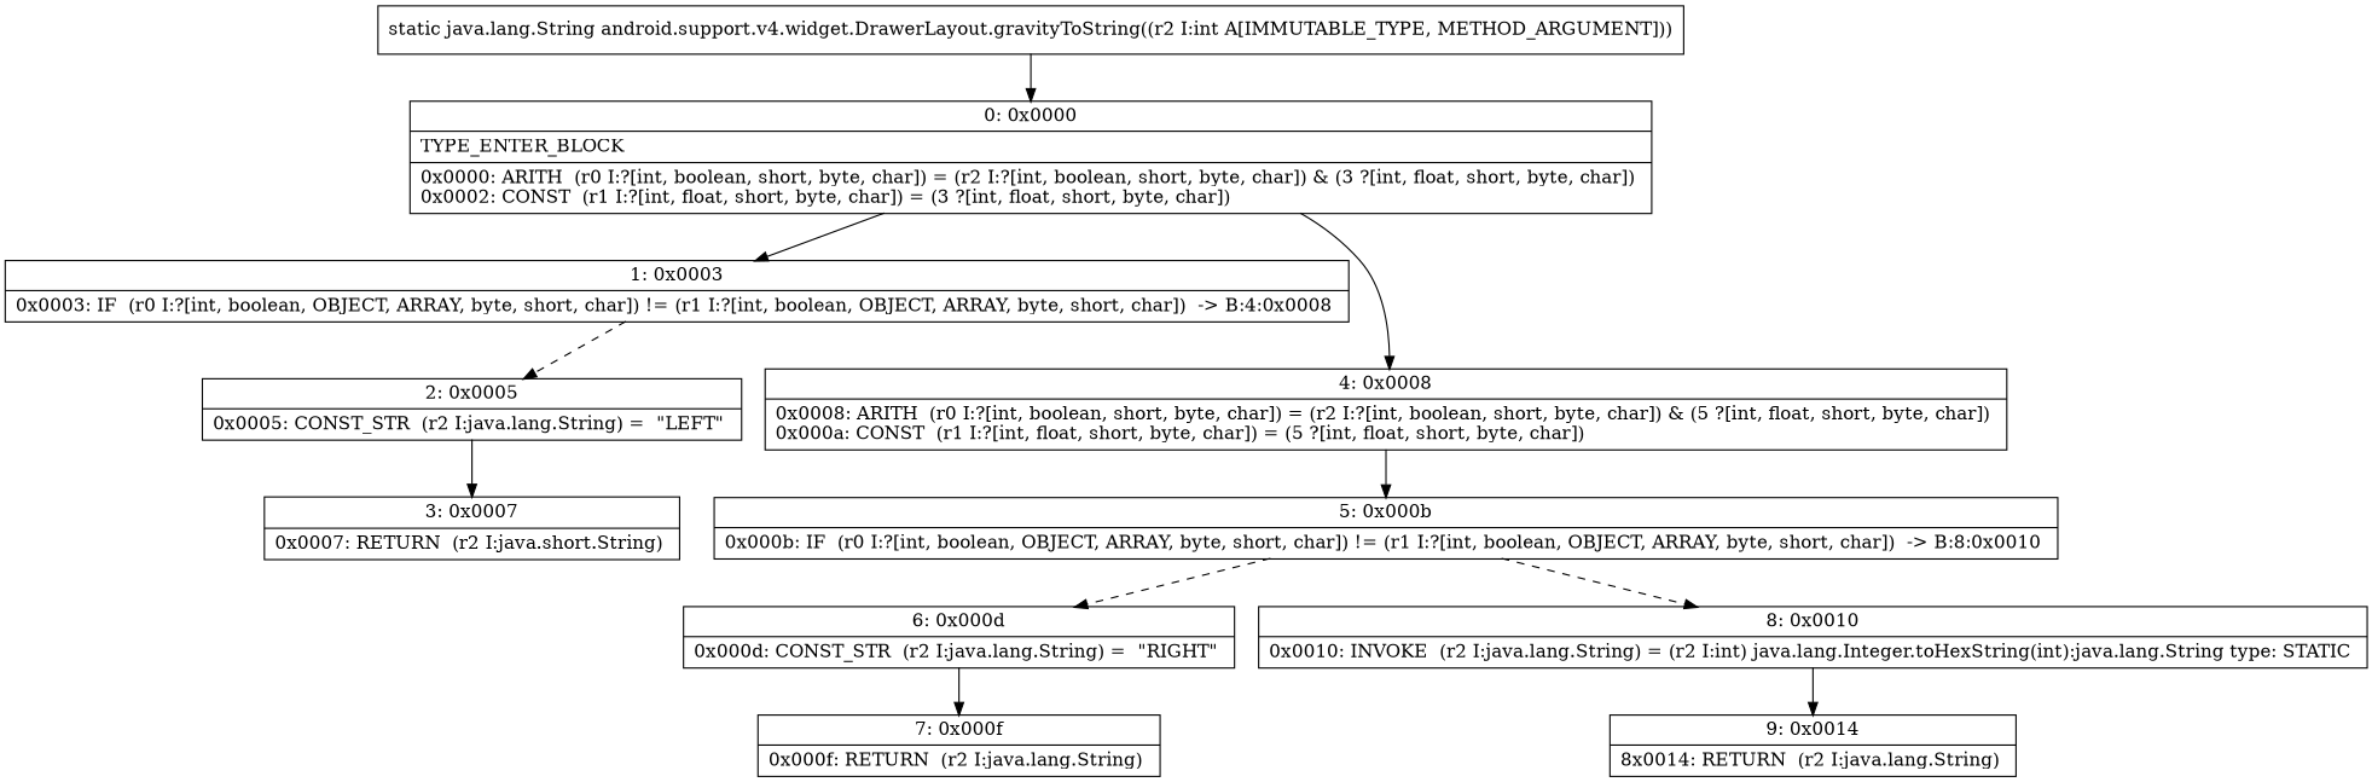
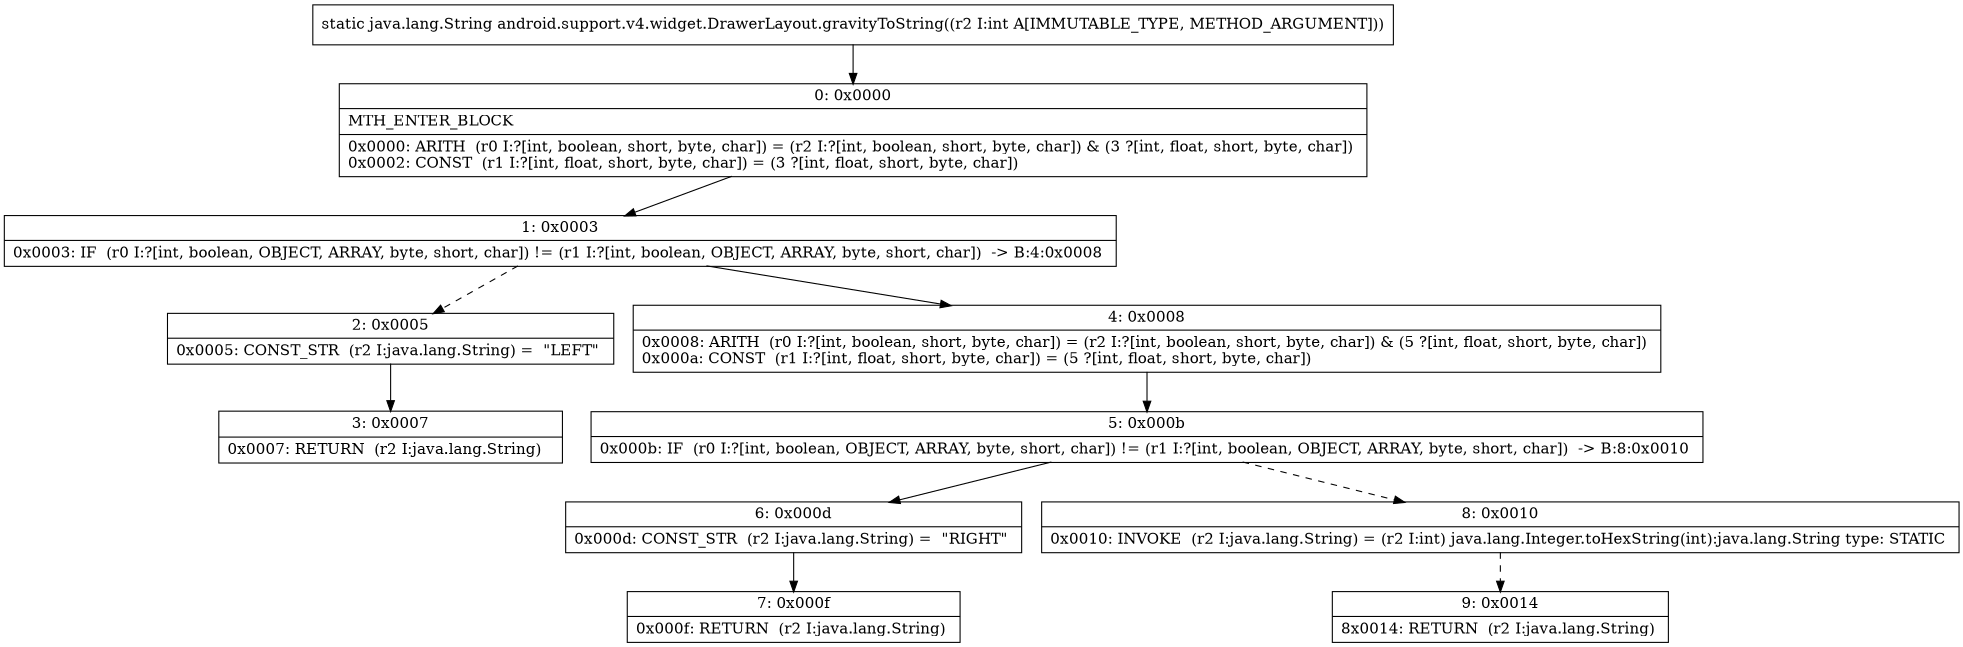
  digraph {
    node [shape=record]
-   n1 [label="{0\:\ 0x0000|TYPE_ENTER_BLOCK\l|0x0000: ARITH  (r0 I:?[int, boolean, short, byte, char]) = (r2 I:?[int, boolean, short, byte, char]) & (3 ?[int, float, short, byte, char]) \l0x0002: CONST  (r1 I:?[int, float, short, byte, char]) = (3 ?[int, float, short, byte, char]) \l}"]
+   n1 [label="{0\:\ 0x0000|MTH_ENTER_BLOCK\l|0x0000: ARITH  (r0 I:?[int, boolean, short, byte, char]) = (r2 I:?[int, boolean, short, byte, char]) & (3 ?[int, float, short, byte, char]) \l0x0002: CONST  (r1 I:?[int, float, short, byte, char]) = (3 ?[int, float, short, byte, char]) \l}"]
    n2 [label="{1\:\ 0x0003|0x0003: IF  (r0 I:?[int, boolean, OBJECT, ARRAY, byte, short, char]) != (r1 I:?[int, boolean, OBJECT, ARRAY, byte, short, char])  \-\> B:4:0x0008 \l}"]
    n3 [label="{2\:\ 0x0005|0x0005: CONST_STR  (r2 I:java.lang.String) =  \"LEFT\" \l}"]
    n4 [label="{4\:\ 0x0008|0x0008: ARITH  (r0 I:?[int, boolean, short, byte, char]) = (r2 I:?[int, boolean, short, byte, char]) & (5 ?[int, float, short, byte, char]) \l0x000a: CONST  (r1 I:?[int, float, short, byte, char]) = (5 ?[int, float, short, byte, char]) \l}"]
-   n5 [label="{3\:\ 0x0007|0x0007: RETURN  (r2 I:java.short.String) \l}"]
+   n5 [label="{3\:\ 0x0007|0x0007: RETURN  (r2 I:java.lang.String) \l}"]
    n6 [label="{5\:\ 0x000b|0x000b: IF  (r0 I:?[int, boolean, OBJECT, ARRAY, byte, short, char]) != (r1 I:?[int, boolean, OBJECT, ARRAY, byte, short, char])  \-\> B:8:0x0010 \l}"]
    n7 [label="{6\:\ 0x000d|0x000d: CONST_STR  (r2 I:java.lang.String) =  \"RIGHT\" \l}"]
    n8 [label="{8\:\ 0x0010|0x0010: INVOKE  (r2 I:java.lang.String) = (r2 I:int) java.lang.Integer.toHexString(int):java.lang.String type: STATIC \l}"]
    n9 [label="{7\:\ 0x000f|0x000f: RETURN  (r2 I:java.lang.String) \l}"]
    n10 [label="{9\:\ 0x0014|8x0014: RETURN  (r2 I:java.lang.String) \l}"]
    n11 [label="{static java.lang.String android.support.v4.widget.DrawerLayout.gravityToString((r2 I:int A[IMMUTABLE_TYPE, METHOD_ARGUMENT])) }"]
    n1 -> n2
    n2 -> n3 [style=dashed]
-   n1 -> n4
+   n2 -> n4
    n3 -> n5
    n4 -> n6
-   n6 -> n7 [style=dashed]
+   n6 -> n7 [style=solid]
    n6 -> n8 [style=dashed]
    n7 -> n9
-   n8 -> n10
+   n8 -> n10 [style=dashed]
    n11 -> n1
  }
